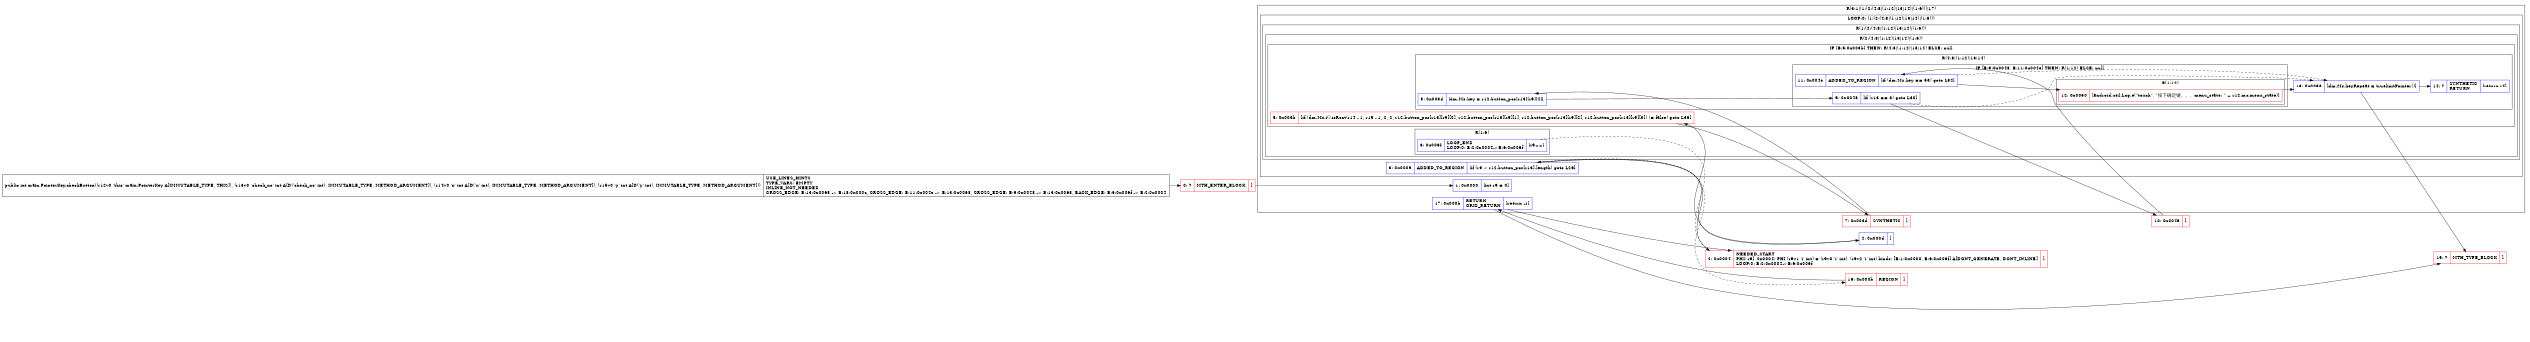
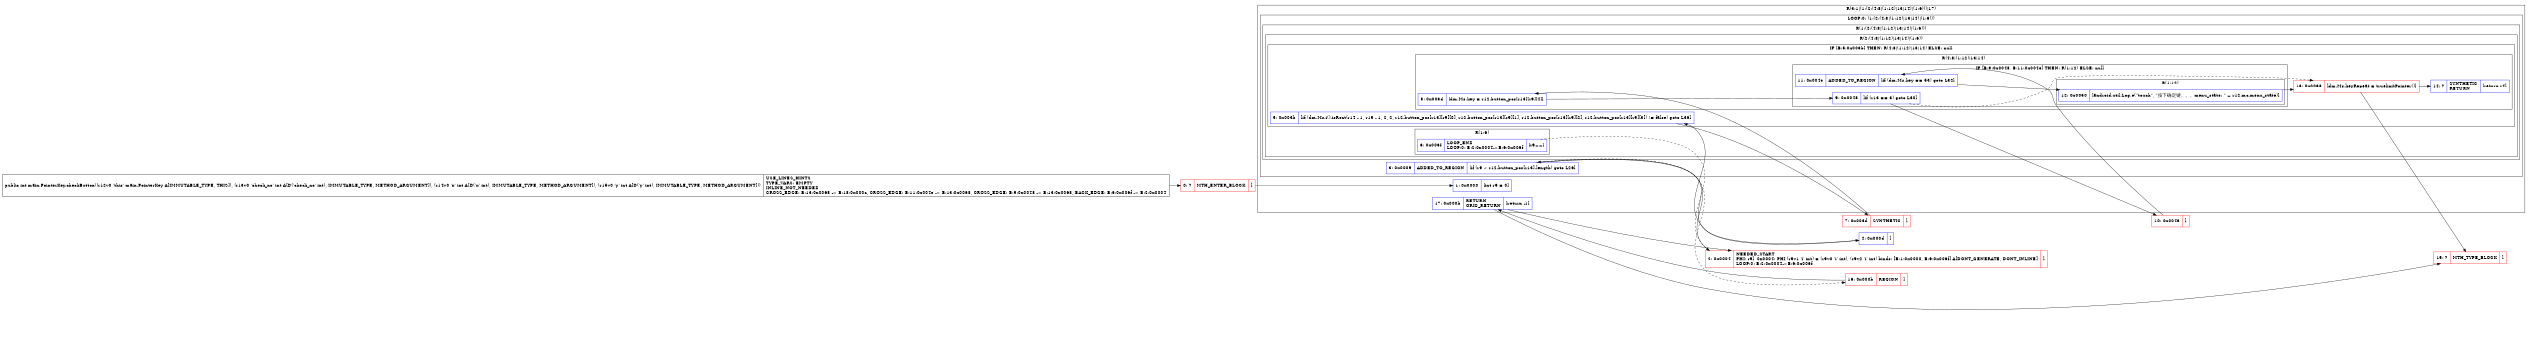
  digraph {
    rankdir=LR
    node [color=blue shape=record]
-   n1 [color=red label="{12\:\ 0x0050|landroid.util.Log.e(\"touch\", \"按下确定键。。。menu_state: \" + r12.mc.menu_state)l}"]
+   n1 [label="{12\:\ 0x0050|landroid.util.Log.e(\"touch\", \"按下确定键。。。menu_state: \" + r12.mc.menu_state)l}"]
    n2 [label="{9\:\ 0x0048|lif (r13 == 3) goto L30l}"]
    n3 [label="{11\:\ 0x004e|ADDED_TO_REGION\l|lif (dm.Ms.key == 53) goto L32l}"]
    n4 [label="{8\:\ 0x003d|ldm.Ms.key = r12.button_pos[r13][r9][4]l}"]
-   n5 [label="{13\:\ 0x0068|ldm.Ms.keyRepeat = truelinitPointer()l}"]
+   n5 [color=red label="{13\:\ 0x0068|ldm.Ms.keyRepeat = truelinitPointer()l}"]
    n6 [label="{14\:\ ?|SYNTHETIC\lRETURN\l|lreturn r4l}"]
-   n7 [color=red label="{5\:\ 0x003b|lif (dm.Ms.i().isRect(r14 \- 1, r15 \- 1, 2, 2, r12.button_pos[r13][r9][0], r12.button_pos[r13][r9][1], r12.button_pos[r13][r9][2], r12.button_pos[r13][r9][3]) != false) goto L36l}"]
+   n7 [label="{5\:\ 0x003b|lif (dm.Ms.i().isRect(r14 \- 1, r15 \- 1, 2, 2, r12.button_pos[r13][r9][0], r12.button_pos[r13][r9][1], r12.button_pos[r13][r9][2], r12.button_pos[r13][r9][3]) != false) goto L36l}"]
    n8 [label="{6\:\ 0x006f|LOOP_END\lLOOP:0: B:2:0x0004\-\>B:6:0x006f\l|lr9++l}"]
    n9 [label="{3\:\ 0x0009|ADDED_TO_REGION\l|lif (r9 \< r12.button_pos[r13].length) goto L26l}"]
    n10 [label="{1\:\ 0x0000|lint r9 = 0l}"]
    n11 [label="{17\:\ 0x000b|RETURN\lORIG_RETURN\l|lreturn \-1l}"]
    n12 [color=red label="{10\:\ 0x004a|l}"]
    n13 [color=red label="{15\:\ ?|MTH_TYPE_BLOCK\l|l}"]
    n14 [color=red label="{7\:\ 0x003d|SYNTHETIC\l|l}"]
    n15 [color=red label="{2\:\ 0x0004|NEEDED_START\lPHI: r9l  0x0004: PHI (r9v1 'i' int) = (r9v0 'i' int), (r9v2 'i' int) binds: [B:1:0x0000, B:6:0x006f] A[DONT_GENERATE, DONT_INLINE]\lLOOP:0: B:2:0x0004\-\>B:6:0x006f\l|l}"]
    n16 [label="{4\:\ 0x000d|l}"]
    n17 [color=red label="{16\:\ 0x000b|REGION\l|l}"]
    n18 [color=red label="{0\:\ ?|MTH_ENTER_BLOCK\l|l}"]
    n19 [label="{public int main.PointerKey.checkButton((r12v0 'this' main.PointerKey A[IMMUTABLE_TYPE, THIS]), (r13v0 'check_no' int A[D('check_no' int), IMMUTABLE_TYPE, METHOD_ARGUMENT]), (r14v0 'x' int A[D('x' int), IMMUTABLE_TYPE, METHOD_ARGUMENT]), (r15v0 'y' int A[D('y' int), IMMUTABLE_TYPE, METHOD_ARGUMENT]))  | USE_LINES_HINTS\lTYPE_VARS: EMPTY\lINLINE_NOT_NEEDED\lCROSS_EDGE: B:13:0x0068 \-\> B:18:0x000c, CROSS_EDGE: B:11:0x004e \-\> B:13:0x0068, CROSS_EDGE: B:9:0x0048 \-\> B:13:0x0068, BACK_EDGE: B:6:0x006f \-\> B:2:0x0004\l}" color=""]
    subgraph cluster_1 {
      label="R(3:1|(1:(2:(4:8|(1:12)|13|14)|(1:6)))|17)"
      n10
      n11
      subgraph cluster_2 {
        label="LOOP:0: (1:(2:(4:8|(1:12)|13|14)|(1:6)))"
        n9
        subgraph cluster_3 {
          label="R(1:(2:(4:8|(1:12)|13|14)|(1:6)))"
          subgraph cluster_4 {
            label="R(2:(4:8|(1:12)|13|14)|(1:6))"
            subgraph cluster_5 {
              label="IF [B:5:0x003b] THEN: R(4:8|(1:12)|13|14) ELSE: null"
              n7
              subgraph cluster_6 {
                label="R(4:8|(1:12)|13|14)"
                n4
                n5
                n6
                subgraph cluster_7 {
                  label="IF [B:9:0x0048, B:11:0x004e] THEN: R(1:12) ELSE: null"
                  n2
                  n3
                  subgraph cluster_8 {
                    label="R(1:12)"
                    n1
                  }
                }
              }
            }
            subgraph cluster_9 {
              label="R(1:6)"
              n8
            }
          }
        }
      }
    }
    n1 -> n5
    n2 -> n5 [style=dashed]
    n2 -> n12
    n3 -> n1
-   n3 -> n5 [style=dashed]
    n4 -> n2
    n5 -> n6
    n5 -> n13
    n7 -> n14
    n8 -> n15 [style=dashed]
    n9 -> n16
    n9 -> n17 [style=dashed]
    n11 -> n13
    n11 -> n15
    n12 -> n3
    n14 -> n4
    n15 -> n9
    n16 -> n7
    n17 -> n11
    n18 -> n10
    n19 -> n18
  }
